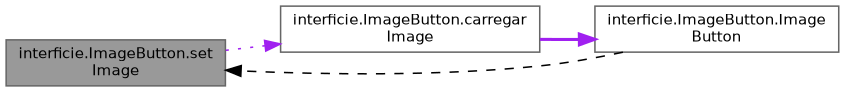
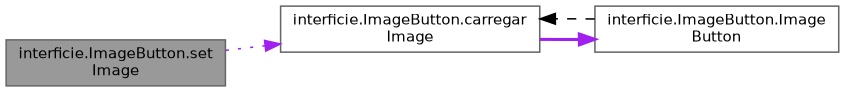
  digraph {
    rankdir=LR
    node [color=grey40 fillcolor=white fontname=Helvetica fontsize=10 shape=box style=filled]
    edge [color=purple fontname=Helvetica fontsize=10 labelfontname=Helvetica labelfontsize=10]
    n1 [color=gray40 fillcolor=grey60 fontcolor=black height=0.2 label="interficie.ImageButton.set\lImage" width=0.4]
    n2 [height=0.2 label="interficie.ImageButton.carregar\lImage" width=0.4]
    n3 [height=0.2 label="interficie.ImageButton.Image\lButton" width=0.4]
    n1 -> n2 [style=dotted]
    n2 -> n3 [style=bold]
-   n3 -> n1 [color=black style=dashed]
+   n3 -> n2 [color=black style=dashed]
  }
